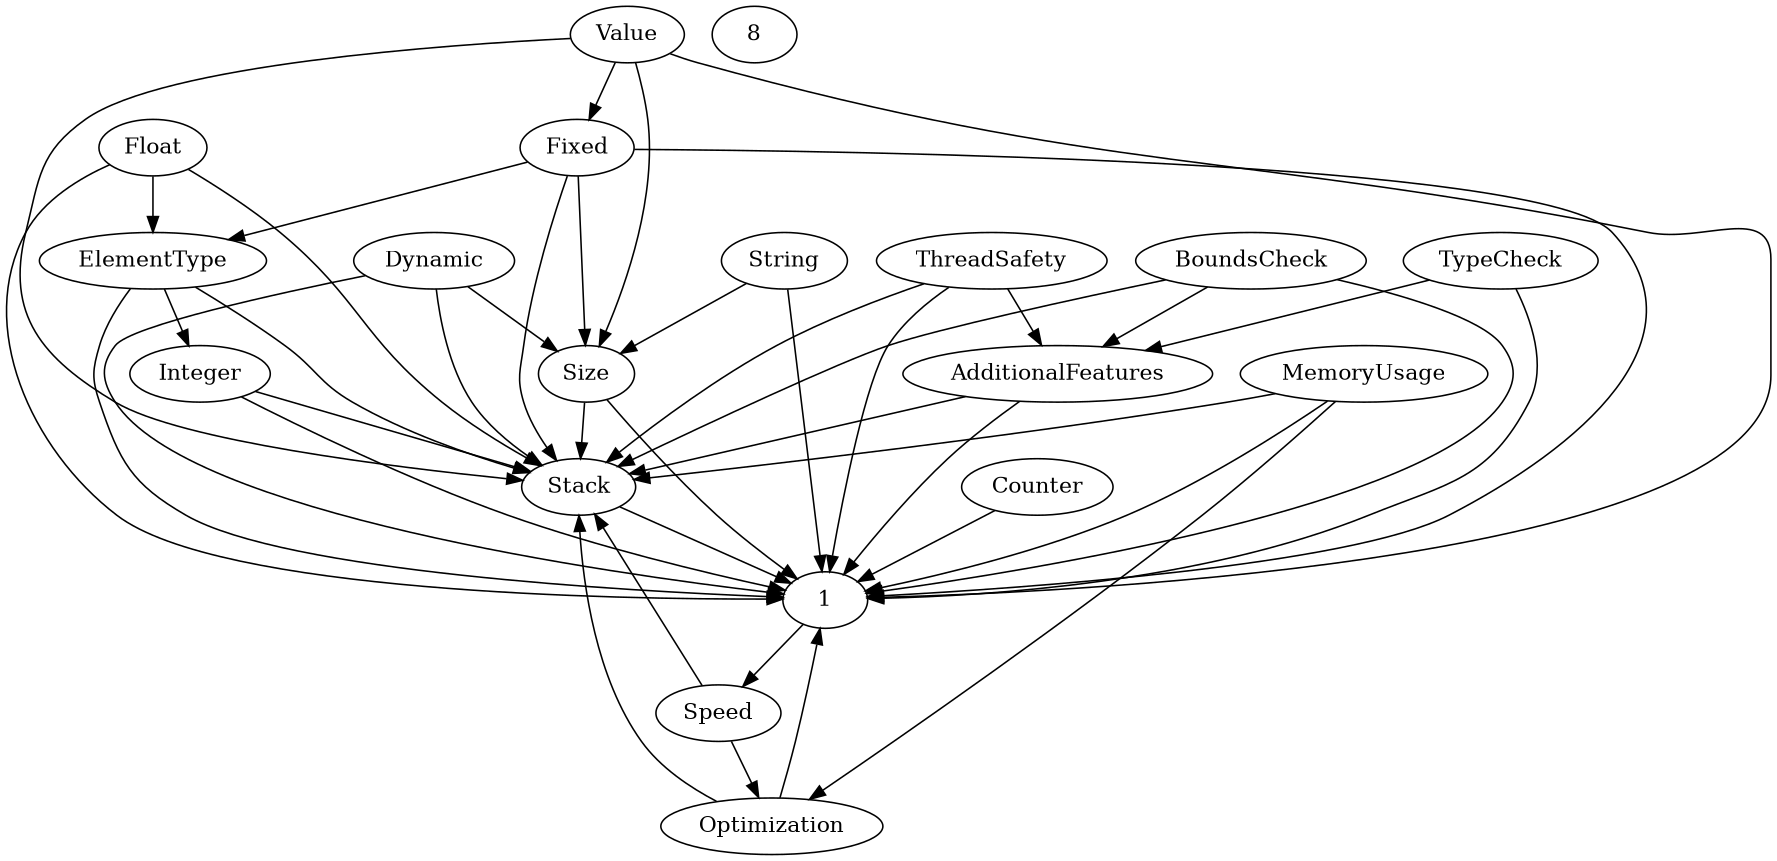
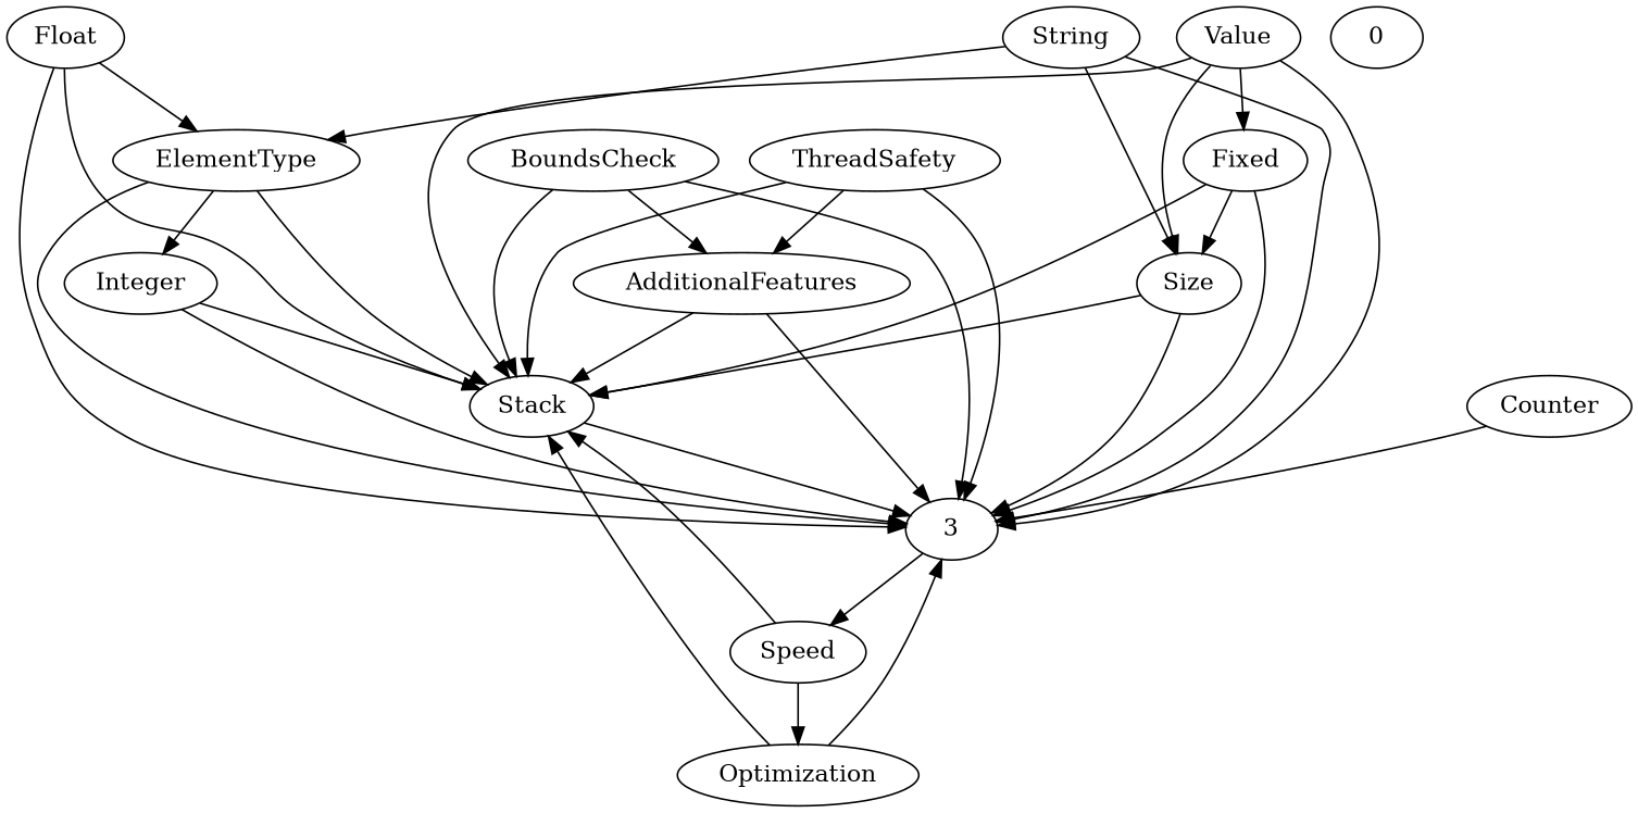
  digraph {
    BoundsCheck
    Stack
    AdditionalFeatures
-   1
+   1 [label=3]
    Speed
    Fixed
    Size
    ThreadSafety
-   Dynamic
    ElementType
    Integer
    Optimization
    String
-   MemoryUsage
-   TypeCheck
    Float
    Value
    Counter
-   0 [label=8]
+   0
    BoundsCheck -> Stack
    BoundsCheck -> AdditionalFeatures
    BoundsCheck -> 1
    Stack -> 1
    AdditionalFeatures -> Stack
    AdditionalFeatures -> 1
    1 -> Speed
    Speed -> Stack
    Speed -> Optimization
    Fixed -> Stack
    Fixed -> 1
    Fixed -> Size
    Size -> Stack
    Size -> 1
    ThreadSafety -> Stack
    ThreadSafety -> AdditionalFeatures
    ThreadSafety -> 1
-   Dynamic -> Stack
-   Dynamic -> 1
-   Dynamic -> Size
    ElementType -> Stack
    ElementType -> 1
    ElementType -> Integer
    Integer -> Stack
    Integer -> 1
    Optimization -> Stack
    Optimization -> 1
    String -> 1
    String -> Size
-   Fixed -> ElementType
-   MemoryUsage -> Stack
-   MemoryUsage -> 1
-   MemoryUsage -> Optimization
-   TypeCheck -> AdditionalFeatures
-   TypeCheck -> 1
+   String -> ElementType
    Float -> Stack
    Float -> 1
    Float -> ElementType
    Value -> Stack
    Value -> 1
    Value -> Fixed
    Value -> Size
    Counter -> 1
  }
